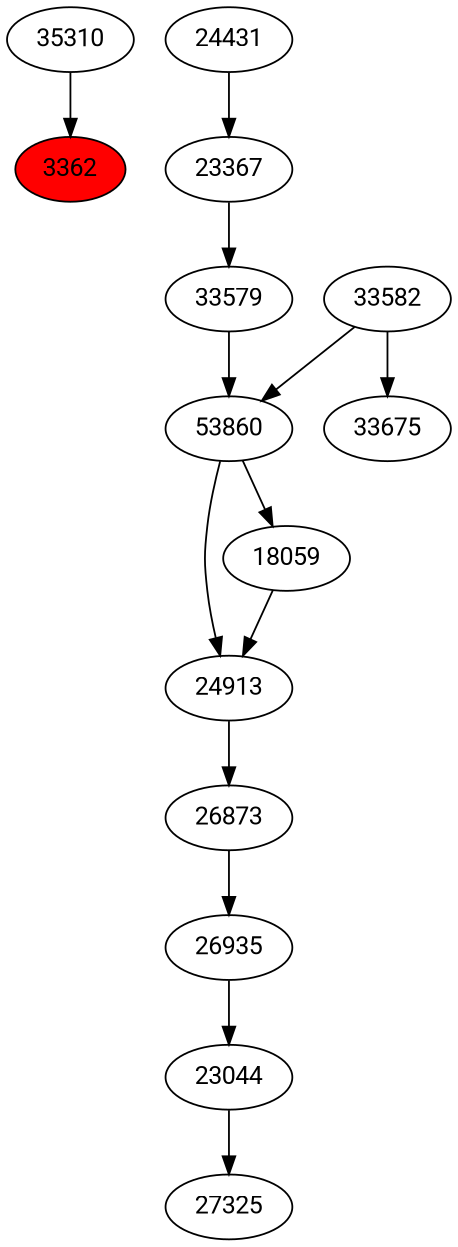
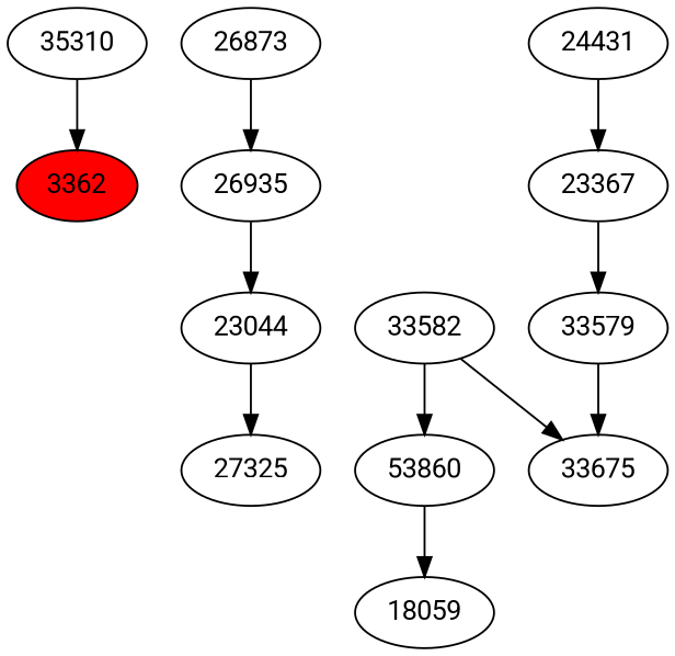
  strict digraph {
    fontname=Roboto
    node [fontname=Roboto]
    edge [fontname=Roboto]
    n1 [fillcolor=red label=3362 style=filled]
    n2 [label=35310]
    n3 [label=27325]
    n4 [label=23044]
    n5 [label=26935]
    n6 [label=26873]
-   n7 [label=24913]
    n8 [label=18059]
    n9 [label=53860]
    n10 [label=33582]
    n11 [label=33675]
    n12 [label=33579]
    n13 [label=23367]
    n14 [label=24431]
    n2 -> n1
    n4 -> n3
    n5 -> n4
    n6 -> n5
-   n7 -> n6
-   n8 -> n7
-   n9 -> n7
    n9 -> n8
    n10 -> n9
    n10 -> n11
-   n12 -> n9
+   n12 -> n11
    n13 -> n12
    n14 -> n13
  }
